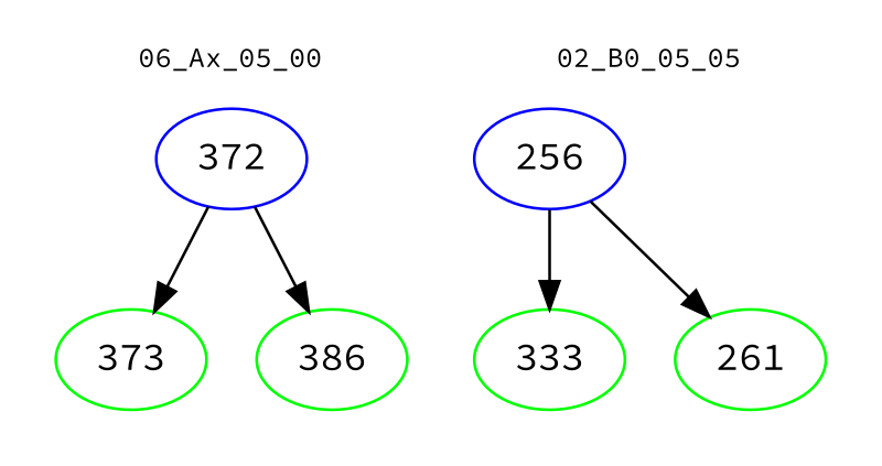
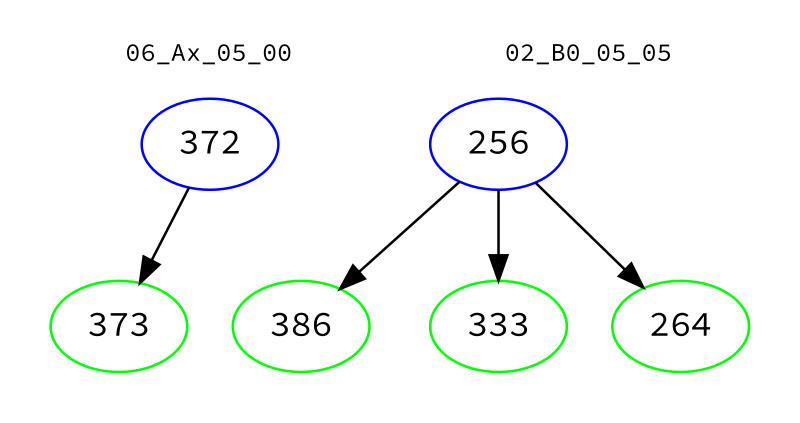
  digraph {
    fontname="Source Code Pro"
    node [color=green fontname="Source Code Pro"]
    edge [color=black fontname="Source Code Pro"]
    n1 [color=blue label=372]
    n2 [label=386]
    n3 [label=373]
    n4 [color=blue label=256]
    n5 [label=333]
-   n6 [label=261]
+   n6 [label=264]
    subgraph cluster_1 {
      color=white
      fontsize=10
      label="06_Ax_05_00"
      n1
      n2
      n3
    }
    subgraph cluster_2 {
      color=white
      fontsize=10
      label="02_B0_05_05"
      n4
      n5
      n6
    }
-   n1 -> n2
+   n4 -> n2
    n1 -> n3
    n4 -> n5
    n4 -> n6
  }
